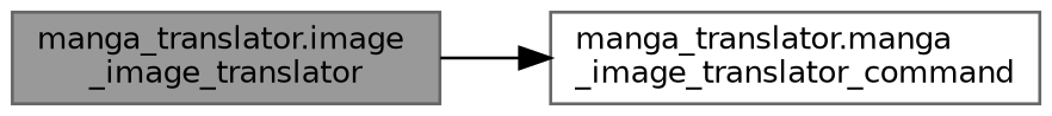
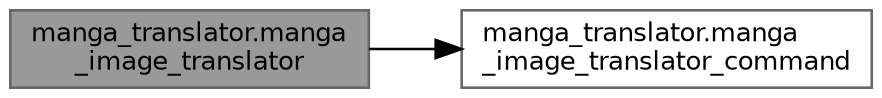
  digraph {
    rankdir=LR
    node [fontname=Helvetica fontsize=10 shape=box style=filled]
-   n1 [color=gray40 fillcolor=grey60 fontcolor=black height=0.2 label="manga_translator.image\l_image_translator" width=0.4]
+   n1 [color=gray40 fillcolor=grey60 fontcolor=black height=0.2 label="manga_translator.manga\l_image_translator" width=0.4]
    n2 [color=grey40 fillcolor=white height=0.2 label="manga_translator.manga\l_image_translator_command" width=0.4]
    n1 -> n2 [color=black fontname=Helvetica fontsize=10 labelfontname=Helvetica labelfontsize=10 style=solid]
  }
